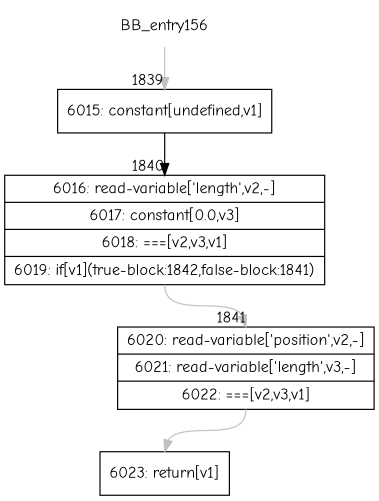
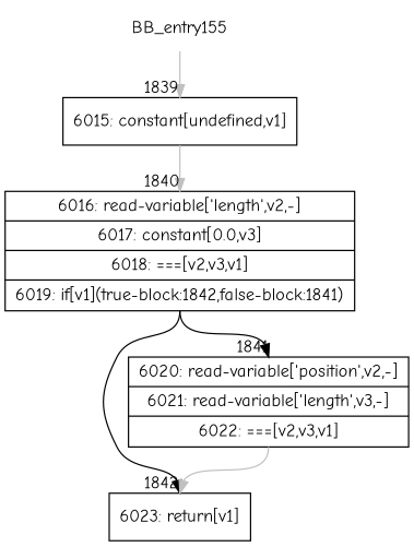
  digraph {
    fontname="Comic Neue"
    rankdir=TD
    node [fontname="Comic Neue" shape=record]
    edge [fontname="Comic Neue" headport=n tailport=s]
-   BB_entry156 [shape=none]
+   BB_entry156 [shape=none label=BB_entry155]
    n2 [label="{6015: constant[undefined,v1]}"]
    n3 [label="{6016: read-variable['length',v2,-]|6017: constant[0.0,v3]|6018: ===[v2,v3,v1]|6019: if[v1](true-block:1842,false-block:1841)}"]
    n4 [label="{6023: return[v1]}"]
    n5 [label="{6020: read-variable['position',v2,-]|6021: read-variable['length',v3,-]|6022: ===[v2,v3,v1]}"]
    BB_entry156 -> n2 [color=gray headlabel="    1839"]
-   n2 -> n3 [headlabel="      1840"]
-   n3 -> n5 [headlabel="      1841" color=gray]
+   n2 -> n3 [headlabel="      1840" color=gray]
+   n3 -> n4 [headlabel="      1842"]
+   n3 -> n5 [headlabel="      1841"]
    n5 -> n4 [color=gray]
  }
